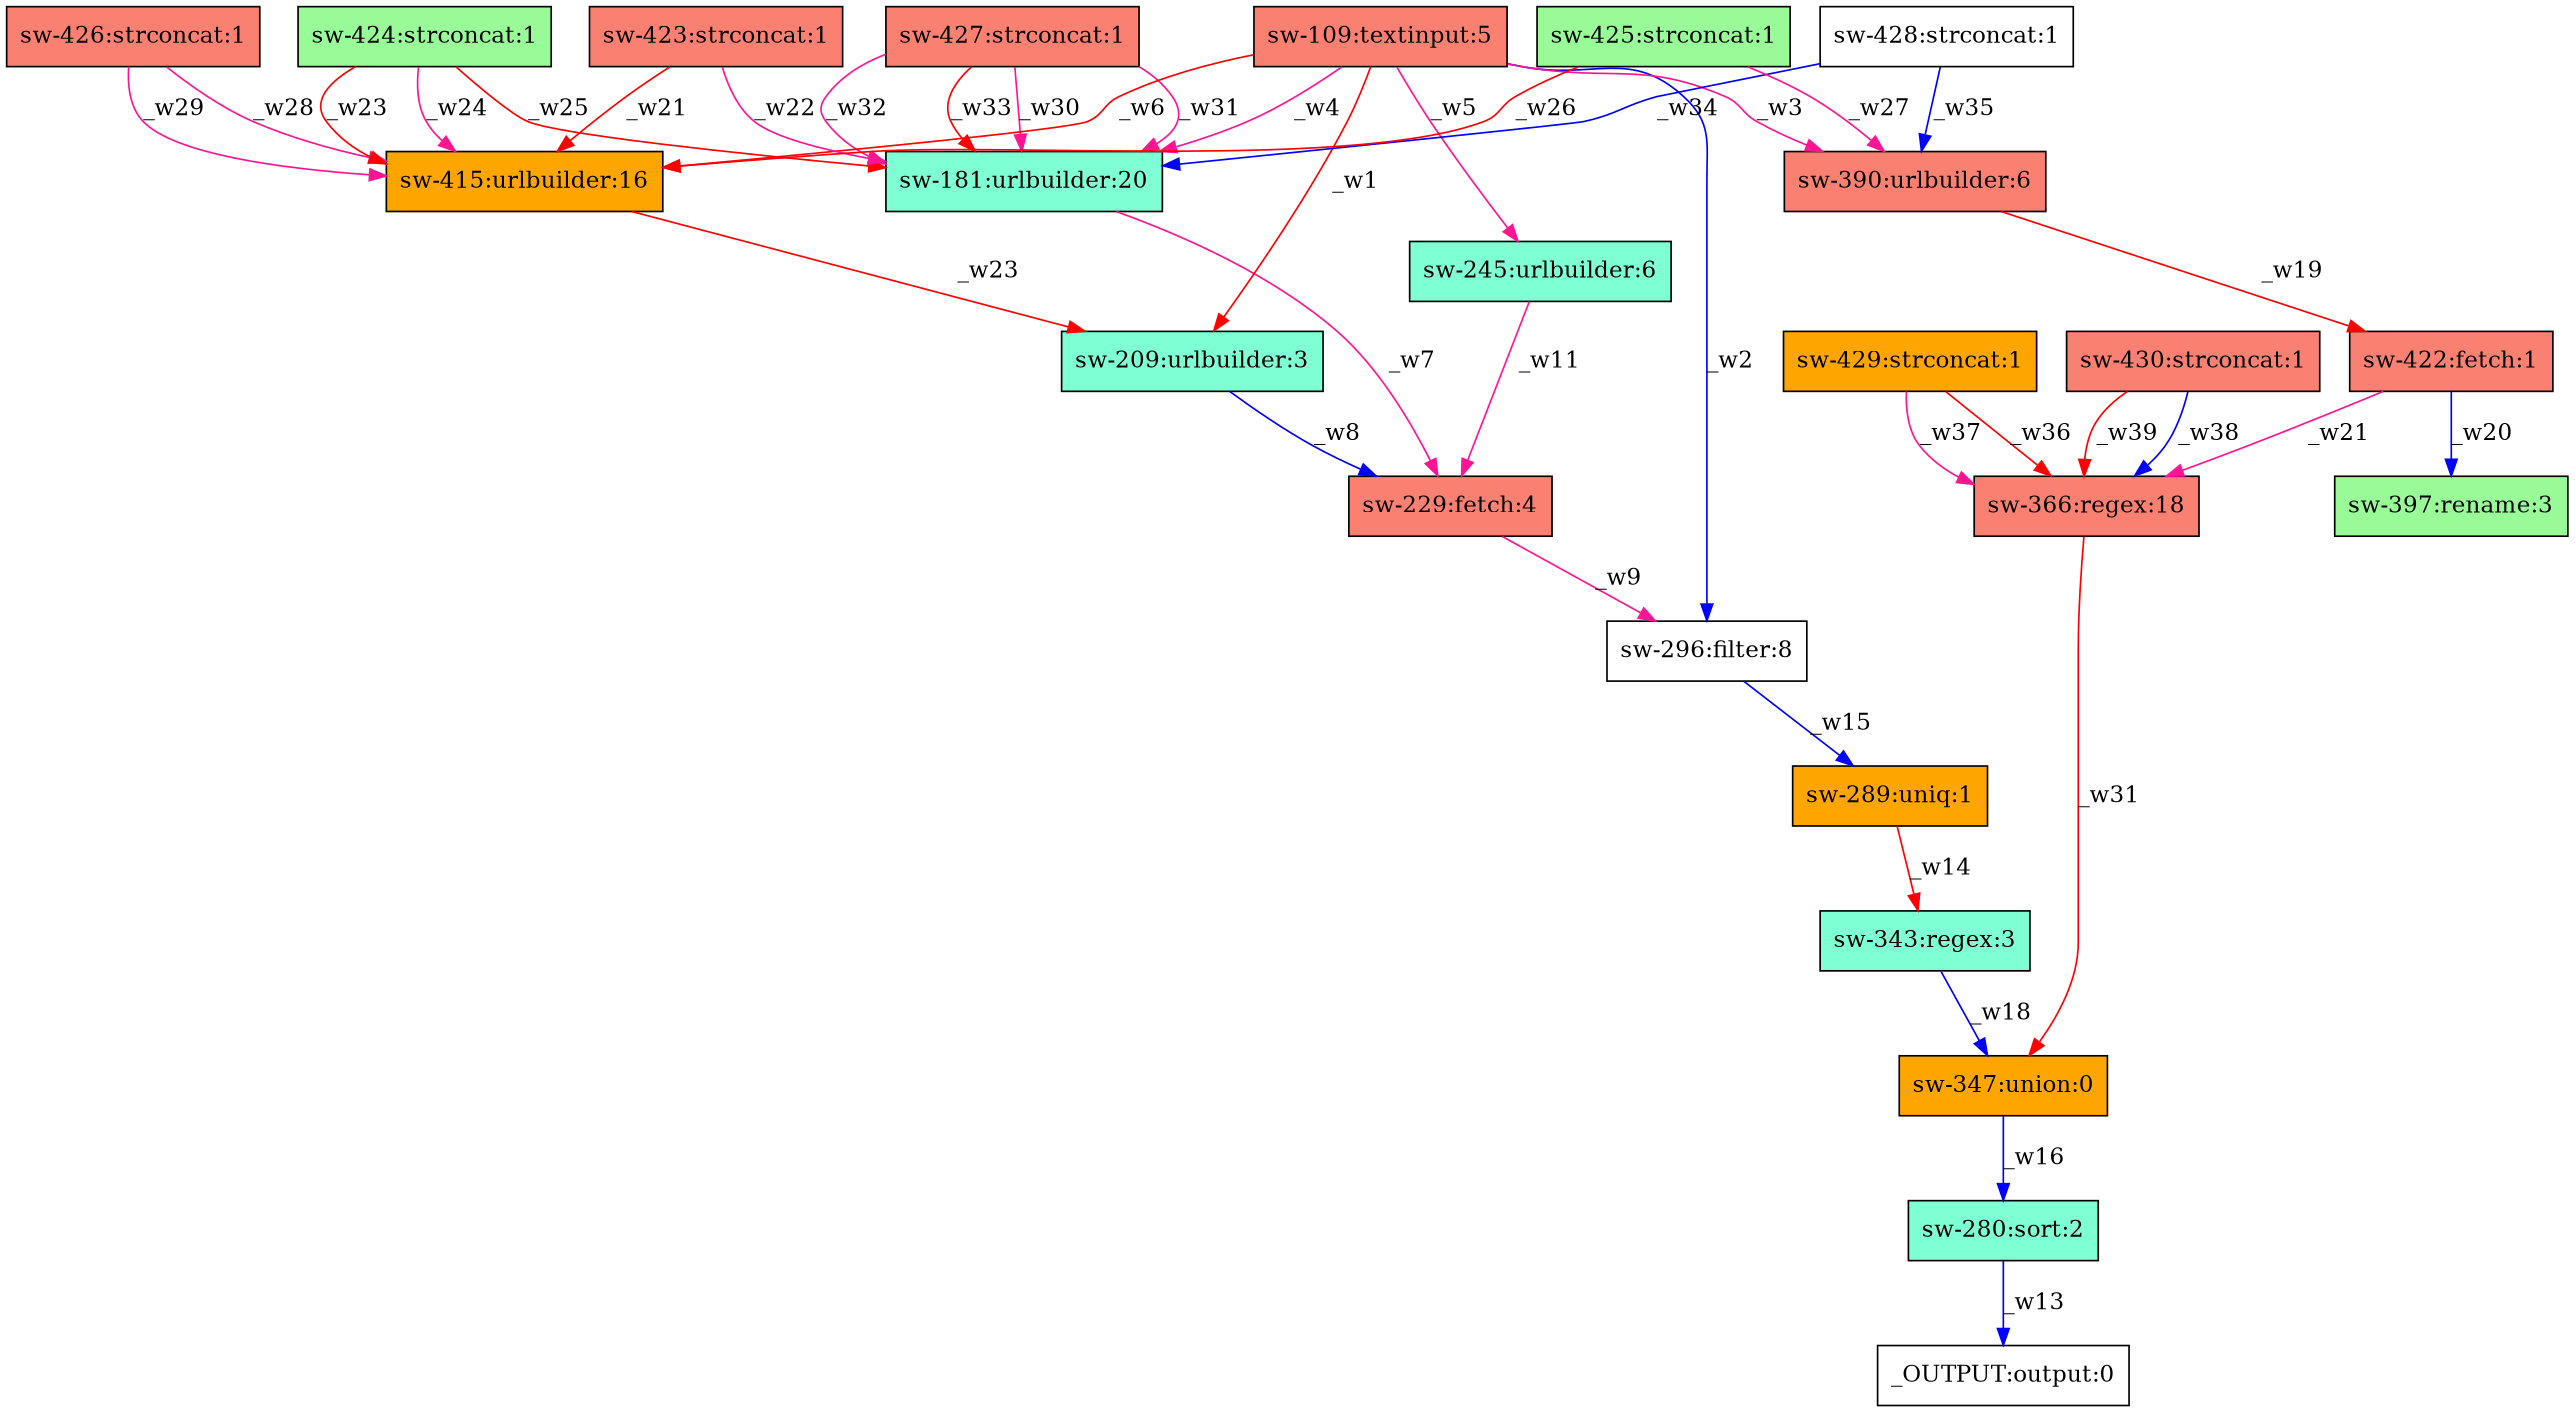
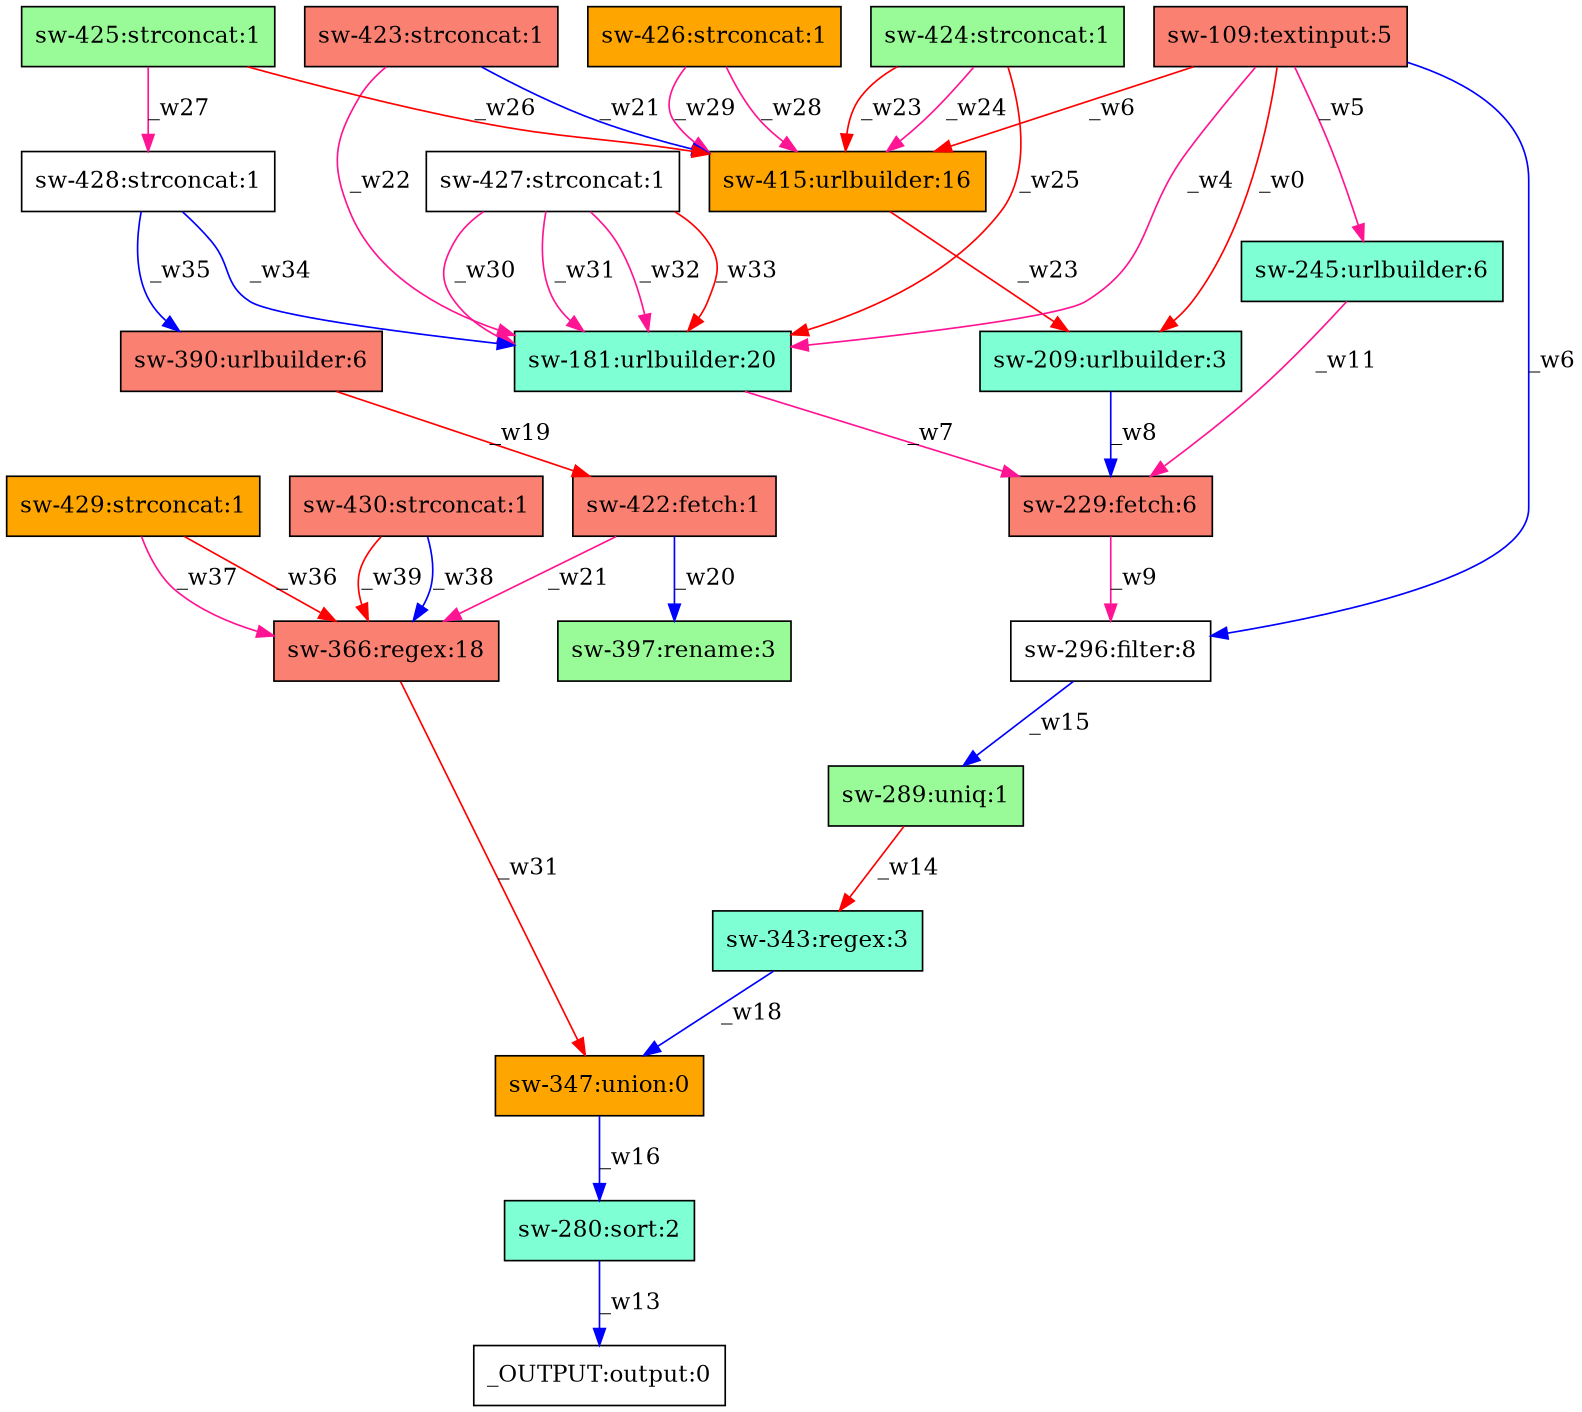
  digraph {
    node [fillcolor=salmon shape=box style=filled]
    edge [color=deeppink]
    n1 [fillcolor=aquamarine label="sw-280:sort:2"]
    n2 [fillcolor=white label="_OUTPUT:output:0"]
-   n3 [label="sw-426:strconcat:1"]
+   n3 [fillcolor=orange label="sw-426:strconcat:1"]
    n4 [fillcolor=orange label="sw-415:urlbuilder:16"]
    n5 [fillcolor=aquamarine label="sw-209:urlbuilder:3"]
    n6 [fillcolor=orange label="sw-347:union:0"]
    n7 [fillcolor=orange label="sw-429:strconcat:1"]
    n8 [label="sw-366:regex:18"]
-   n9 [label="sw-229:fetch:4"]
+   n9 [label="sw-229:fetch:6"]
    n10 [fillcolor=white label="sw-296:filter:8"]
-   n11 [fillcolor=orange label="sw-289:uniq:1"]
-   n12 [label="sw-427:strconcat:1"]
+   n11 [fillcolor=palegreen label="sw-289:uniq:1"]
+   n12 [fillcolor=white label="sw-427:strconcat:1"]
    n13 [fillcolor=aquamarine label="sw-181:urlbuilder:20"]
    n14 [label="sw-109:textinput:5"]
    n15 [fillcolor=aquamarine label="sw-245:urlbuilder:6"]
    n16 [label="sw-390:urlbuilder:6"]
    n17 [label="sw-422:fetch:1"]
    n18 [fillcolor=palegreen label="sw-397:rename:3"]
    n19 [fillcolor=white label="sw-428:strconcat:1"]
    n20 [label="sw-430:strconcat:1"]
    n21 [fillcolor=aquamarine label="sw-343:regex:3"]
    n22 [fillcolor=palegreen label="sw-424:strconcat:1"]
    n23 [label="sw-423:strconcat:1"]
    n24 [fillcolor=palegreen label="sw-425:strconcat:1"]
    n1 -> n2 [color=blue label=_w13]
    n3 -> n4 [label=_w28]
    n3 -> n4 [label=_w29]
    n4 -> n5 [color=red label=_w23]
    n5 -> n9 [color=blue label=_w8]
    n6 -> n1 [color=blue label=_w16]
    n7 -> n8 [color=red label=_w36]
    n7 -> n8 [label=_w37]
    n8 -> n6 [color=red label=_w31]
    n9 -> n10 [label=_w9]
    n10 -> n11 [color=blue label=_w15]
    n11 -> n21 [color=red label=_w14]
    n12 -> n13 [label=_w30]
    n12 -> n13 [label=_w31]
    n12 -> n13 [label=_w32]
    n12 -> n13 [color=red label=_w33]
    n13 -> n9 [label=_w7]
    n14 -> n4 [color=red label=_w6]
-   n14 -> n5 [color=red label=_w1]
-   n14 -> n10 [color=blue label=_w2]
+   n14 -> n5 [color=red label=_w0]
+   n14 -> n10 [color=blue label=_w6]
    n14 -> n13 [label=_w4]
    n14 -> n15 [label=_w5]
-   n14 -> n16 [label=_w3]
    n15 -> n9 [label=_w11]
    n16 -> n17 [color=red label=_w19]
    n17 -> n8 [label=_w21]
    n17 -> n18 [color=blue label=_w20]
    n19 -> n13 [color=blue label=_w34]
    n19 -> n16 [color=blue label=_w35]
    n20 -> n8 [color=blue label=_w38]
    n20 -> n8 [color=red label=_w39]
    n21 -> n6 [color=blue label=_w18]
    n22 -> n4 [color=red label=_w23]
    n22 -> n4 [label=_w24]
    n22 -> n13 [color=red label=_w25]
-   n23 -> n4 [color=red label=_w21]
+   n23 -> n4 [color=blue label=_w21]
    n23 -> n13 [label=_w22]
    n24 -> n4 [color=red label=_w26]
-   n24 -> n16 [label=_w27]
+   n24 -> n19 [label=_w27]
  }
